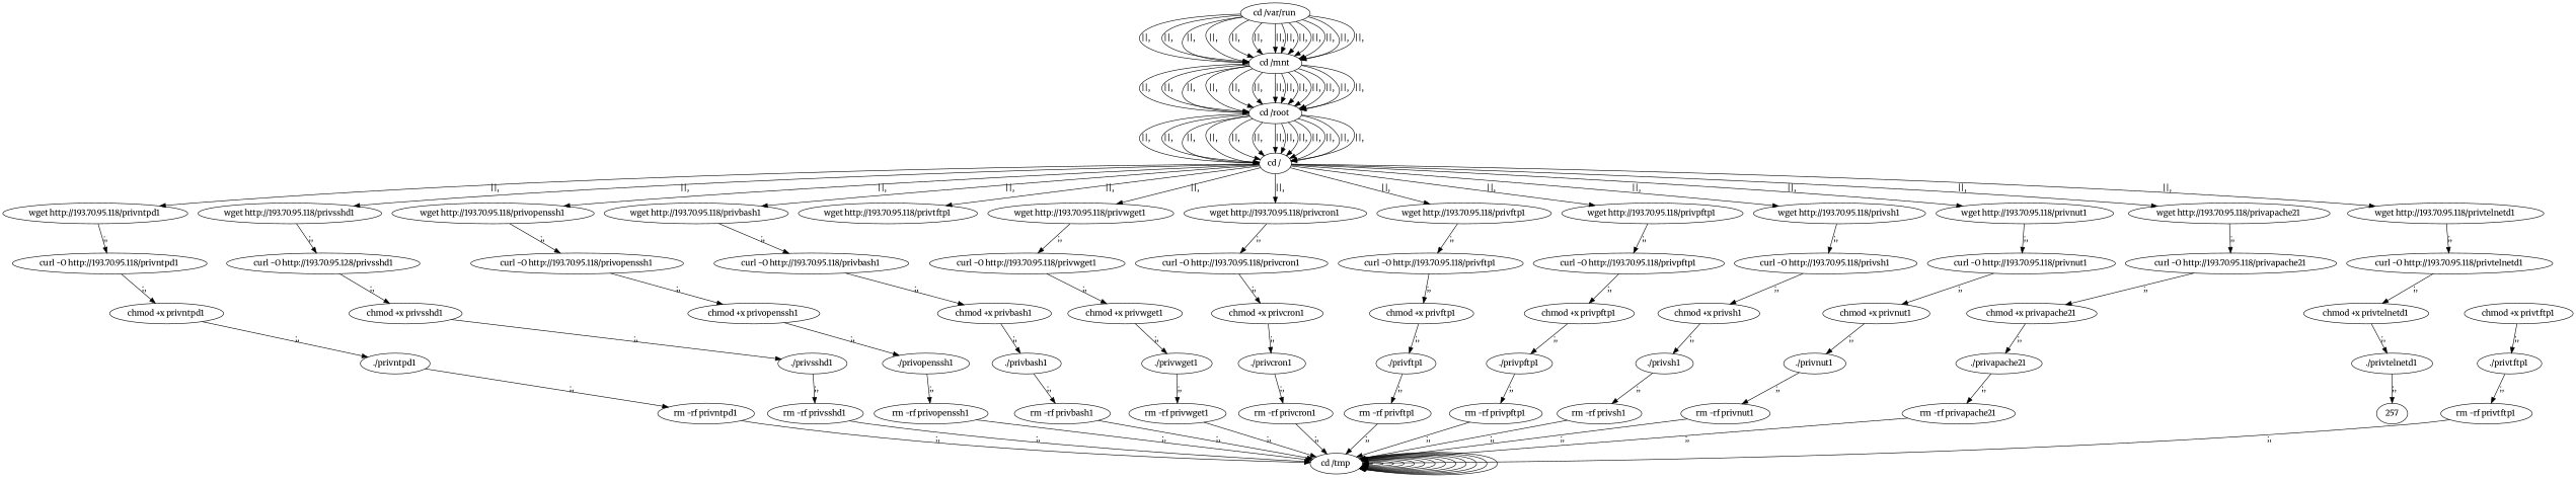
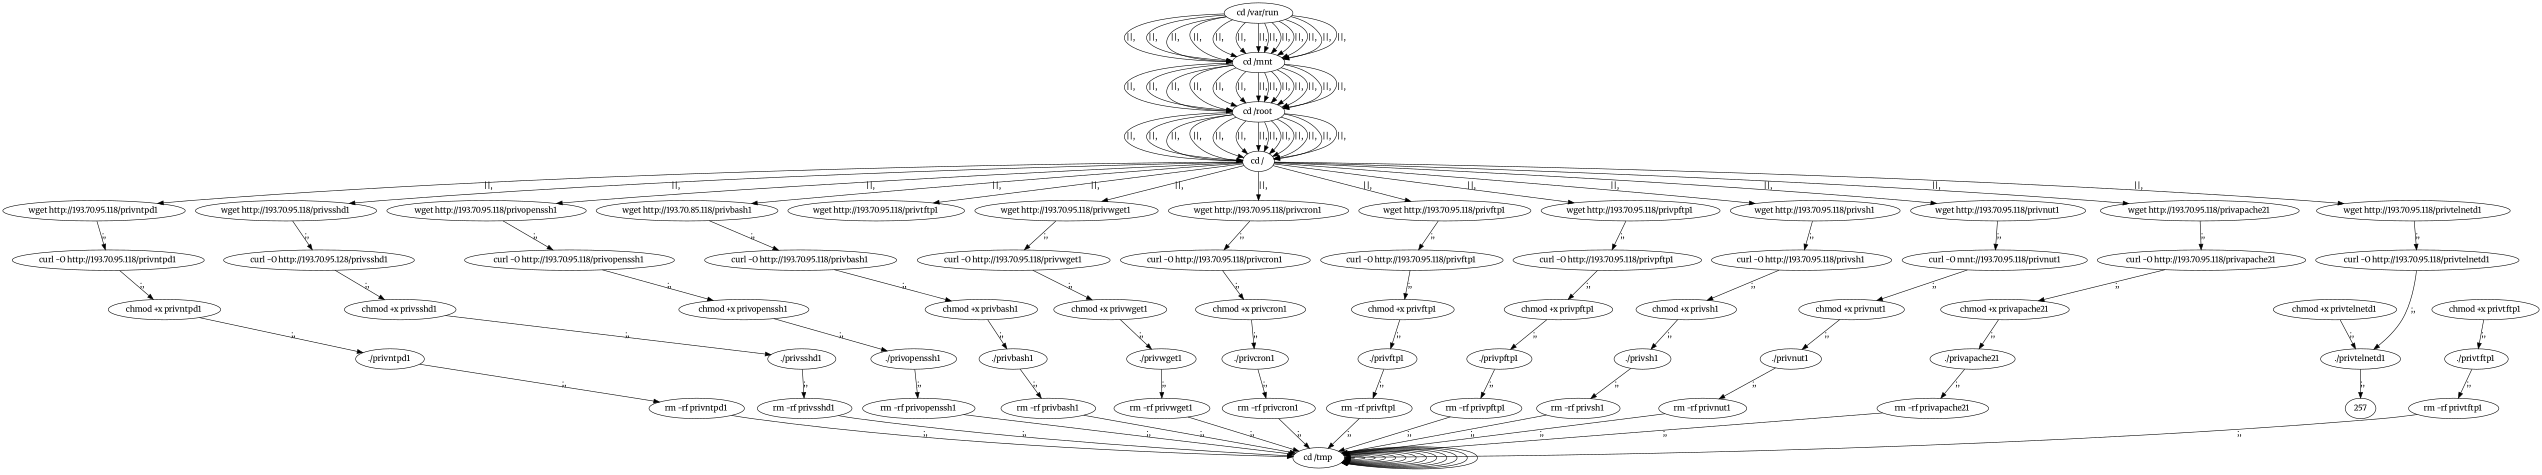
  digraph {
    fontname=Merriweather
    node [fontname=Merriweather]
    edge [fontname=Merriweather]
    n1 [label="cd /tmp "]
    n2 [label="cd /var/run "]
    n3 [label="cd /mnt "]
    n4 [label="cd /root "]
    n5 [label="cd / "]
    n6 [label="wget http://193.70.95.118/privntpd1 "]
    n7 [label="wget http://193.70.95.118/privsshd1 "]
    n8 [label="wget http://193.70.95.118/privopenssh1 "]
-   n9 [label="wget http://193.70.95.118/privbash1 "]
+   n9 [label="wget http://193.70.85.118/privbash1"]
    n10 [label="wget http://193.70.95.118/privtftp1 "]
    n11 [label="wget http://193.70.95.118/privwget1 "]
    n12 [label="wget http://193.70.95.118/privcron1 "]
    n13 [label="wget http://193.70.95.118/privftp1 "]
    n14 [label="wget http://193.70.95.118/privpftp1 "]
    n15 [label="wget http://193.70.95.118/privsh1 "]
    n16 [label="wget http://193.70.95.118/privnut1 "]
    n17 [label="wget http://193.70.95.118/privapache21 "]
    n18 [label="wget http://193.70.95.118/privtelnetd1 "]
    n19 [label="curl -O http://193.70.95.118/privntpd1 "]
    n20 [label="curl -O http://193.70.95.128/privsshd1"]
    n21 [label="curl -O http://193.70.95.118/privopenssh1 "]
    n22 [label="curl -O http://193.70.95.118/privbash1 "]
    n23 [label="curl -O http://193.70.95.118/privwget1 "]
    n24 [label="curl -O http://193.70.95.118/privcron1 "]
    n25 [label="curl -O http://193.70.95.118/privftp1 "]
    n26 [label="curl -O http://193.70.95.118/privpftp1 "]
    n27 [label="curl -O http://193.70.95.118/privsh1 "]
-   n28 [label="curl -O http://193.70.95.118/privnut1 "]
+   n28 [label="curl -O mnt://193.70.95.118/privnut1"]
    n29 [label="curl -O http://193.70.95.118/privapache21 "]
    n30 [label="curl -O http://193.70.95.118/privtelnetd1 "]
    n31 [label="chmod +x privntpd1 "]
    n32 [label="./privntpd1 "]
    n33 [label="rm -rf privntpd1 "]
    n34 [label="chmod +x privsshd1 "]
    n35 [label="./privsshd1 "]
    n36 [label="rm -rf privsshd1 "]
    n37 [label="chmod +x privopenssh1 "]
    n38 [label="./privopenssh1 "]
    n39 [label="rm -rf privopenssh1 "]
    n40 [label="chmod +x privbash1 "]
    n41 [label="./privbash1 "]
    n42 [label="rm -rf privbash1 "]
    n43 [label="chmod +x privtftp1 "]
    n44 [label="./privtftp1 "]
    n45 [label="rm -rf privtftp1 "]
    n46 [label="chmod +x privwget1 "]
    n47 [label="./privwget1 "]
    n48 [label="rm -rf privwget1 "]
    n49 [label="chmod +x privcron1 "]
    n50 [label="./privcron1 "]
    n51 [label="rm -rf privcron1 "]
    n52 [label="chmod +x privftp1 "]
    n53 [label="./privftp1 "]
    n54 [label="rm -rf privftp1 "]
    n55 [label="chmod +x privpftp1 "]
    n56 [label="./privpftp1 "]
    n57 [label="rm -rf privpftp1 "]
    n58 [label="chmod +x privsh1 "]
    n59 [label="./privsh1 "]
    n60 [label="rm -rf privsh1 "]
    n61 [label="chmod +x privnut1 "]
    n62 [label="./privnut1 "]
    n63 [label="rm -rf privnut1 "]
    n64 [label="chmod +x privapache21 "]
    n65 [label="./privapache21 "]
    n66 [label="rm -rf privapache21 "]
    n67 [label="chmod +x privtelnetd1 "]
    n68 [label="./privtelnetd1 "]
    257
    n1 -> n1
    n1 -> n1
    n1 -> n1
    n1 -> n1
    n1 -> n1
    n1 -> n1
    n1 -> n1
    n1 -> n1
    n1 -> n1
    n1 -> n1
    n1 -> n1
    n1 -> n1
    n1 -> n1
    n2 -> n3 [label="||,"]
    n2 -> n3 [label="||,"]
    n2 -> n3 [label="||,"]
    n2 -> n3 [label="||,"]
    n2 -> n3 [label="||,"]
    n2 -> n3 [label="||,"]
    n2 -> n3 [label="||,"]
    n2 -> n3 [label="||,"]
    n2 -> n3 [label="||,"]
    n2 -> n3 [label="||,"]
    n2 -> n3 [label="||,"]
    n2 -> n3 [label="||,"]
    n2 -> n3 [label="||,"]
    n3 -> n4 [label="||,"]
    n3 -> n4 [label="||,"]
    n3 -> n4 [label="||,"]
    n3 -> n4 [label="||,"]
    n3 -> n4 [label="||,"]
    n3 -> n4 [label="||,"]
    n3 -> n4 [label="||,"]
    n3 -> n4 [label="||,"]
    n3 -> n4 [label="||,"]
    n3 -> n4 [label="||,"]
    n3 -> n4 [label="||,"]
    n3 -> n4 [label="||,"]
    n3 -> n4 [label="||,"]
    n4 -> n5 [label="||,"]
    n4 -> n5 [label="||,"]
    n4 -> n5 [label="||,"]
    n4 -> n5 [label="||,"]
    n4 -> n5 [label="||,"]
    n4 -> n5 [label="||,"]
    n4 -> n5 [label="||,"]
    n4 -> n5 [label="||,"]
    n4 -> n5 [label="||,"]
    n4 -> n5 [label="||,"]
    n4 -> n5 [label="||,"]
    n4 -> n5 [label="||,"]
    n4 -> n5 [label="||,"]
    n5 -> n6 [label="||,"]
    n5 -> n7 [label="||,"]
    n5 -> n8 [label="||,"]
    n5 -> n9 [label="||,"]
    n5 -> n10 [label="||,"]
    n5 -> n11 [label="||,"]
    n5 -> n12 [label="||,"]
    n5 -> n13 [label="||,"]
    n5 -> n14 [label="||,"]
    n5 -> n15 [label="||,"]
    n5 -> n16 [label="||,"]
    n5 -> n17 [label="||,"]
    n5 -> n18 [label="||,"]
    n6 -> n19 [label=";,"]
    n7 -> n20 [label=";,"]
    n8 -> n21 [label=";,"]
    n9 -> n22 [label=";,"]
    n11 -> n23 [label=";,"]
    n12 -> n24 [label=";,"]
    n13 -> n25 [label=";,"]
    n14 -> n26 [label=";,"]
    n15 -> n27 [label=";,"]
    n16 -> n28 [label=";,"]
    n17 -> n29 [label=";,"]
    n18 -> n30 [label=";,"]
    n19 -> n31 [label=";,"]
    n20 -> n34 [label=";,"]
    n21 -> n37 [label=";,"]
    n22 -> n40 [label=";,"]
    n23 -> n46 [label=";,"]
    n24 -> n49 [label=";,"]
    n25 -> n52 [label=";,"]
    n26 -> n55 [label=";,"]
    n27 -> n58 [label=";,"]
    n28 -> n61 [label=";,"]
    n29 -> n64 [label=";,"]
-   n30 -> n67 [label=";,"]
+   n30 -> n68 [label=";,"]
    n31 -> n32 [label=";,"]
    n32 -> n33 [label=";,"]
    n33 -> n1 [label=";,"]
    n34 -> n35 [label=";,"]
    n35 -> n36 [label=";,"]
    n36 -> n1 [label=";,"]
    n37 -> n38 [label=";,"]
    n38 -> n39 [label=";,"]
    n39 -> n1 [label=";,"]
    n40 -> n41 [label=";,"]
    n41 -> n42 [label=";,"]
    n42 -> n1 [label=";,"]
    n43 -> n44 [label=";,"]
    n44 -> n45 [label=";,"]
    n45 -> n1 [label=";,"]
    n46 -> n47 [label=";,"]
    n47 -> n48 [label=";,"]
    n48 -> n1 [label=";,"]
    n49 -> n50 [label=";,"]
    n50 -> n51 [label=";,"]
    n51 -> n1 [label=";,"]
    n52 -> n53 [label=";,"]
    n53 -> n54 [label=";,"]
    n54 -> n1 [label=";,"]
    n55 -> n56 [label=";,"]
    n56 -> n57 [label=";,"]
    n57 -> n1 [label=";,"]
    n58 -> n59 [label=";,"]
    n59 -> n60 [label=";,"]
    n60 -> n1 [label=";,"]
    n61 -> n62 [label=";,"]
    n62 -> n63 [label=";,"]
    n63 -> n1 [label=";,"]
    n64 -> n65 [label=";,"]
    n65 -> n66 [label=";,"]
    n66 -> n1 [label=";,"]
    n67 -> n68 [label=";,"]
    n68 -> 257 [label=";,"]
  }
